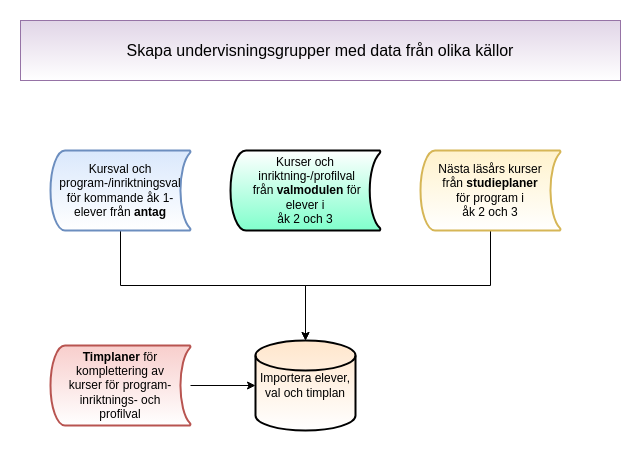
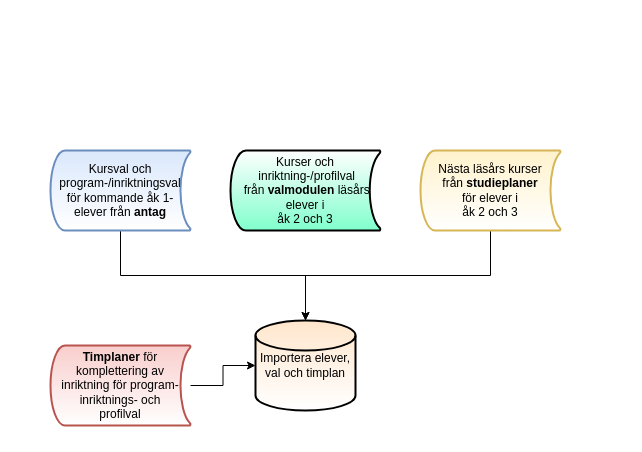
  <mxCell id="0" />
  <mxCell id="1" parent="0" />
- <mxCell id="2" value="&lt;font style=&quot;font-size: 16px&quot;&gt;Skapa undervisningsgrupper med data från olika källor&lt;/font&gt;" style="whiteSpace=wrap;html=1;fillColor=#e1d5e7;strokeColor=#9673a6;gradientColor=#ffffff;rounded=0;" parent="1" vertex="1"><mxGeometry x="20" y="20" width="600" height="60" as="geometry" /></mxCell>
  <mxCell id="3" style="edgeStyle=orthogonalEdgeStyle;orthogonalLoop=1;jettySize=auto;html=1;entryX=0.5;entryY=0;entryDx=0;entryDy=0;exitX=0.5;exitY=0;exitDx=0;exitDy=0;rounded=0;" parent="1" source="11" target="11" edge="1"><mxGeometry relative="1" as="geometry" /></mxCell>
- <mxCell id="4" value="Kurser och&lt;br&gt;&amp;nbsp;inriktning-/profilval&lt;br&gt;&amp;nbsp;från &lt;b&gt;valmodulen&lt;/b&gt; för&lt;br&gt;elever i &lt;br&gt;åk 2 och 3" style="strokeWidth=2;html=1;shape=mxgraph.flowchart.stored_data;whiteSpace=wrap;gradientColor=#80FFCC;rounded=0;" parent="1" vertex="1"><mxGeometry x="230" y="150" width="150" height="80" as="geometry" /></mxCell>
+ <mxCell id="4" value="Kurser och&lt;br&gt;&amp;nbsp;inriktning-/profilval&lt;br&gt;&amp;nbsp;från &lt;b&gt;valmodulen&lt;/b&gt; läsårs&lt;br&gt;elever i &lt;br&gt;åk 2 och 3" style="strokeWidth=2;html=1;shape=mxgraph.flowchart.stored_data;whiteSpace=wrap;gradientColor=#80FFCC;rounded=0;" parent="1" vertex="1"><mxGeometry x="230" y="150" width="150" height="80" as="geometry" /></mxCell>
  <mxCell id="5" style="edgeStyle=orthogonalEdgeStyle;orthogonalLoop=1;jettySize=auto;html=1;exitX=0.5;exitY=1;exitDx=0;exitDy=0;exitPerimeter=0;rounded=0;" parent="1" source="6" target="11" edge="1"><mxGeometry relative="1" as="geometry"><mxPoint x="110" y="240" as="sourcePoint" /></mxGeometry></mxCell>
  <mxCell id="6" value="Kursval och&lt;br&gt;program-/inriktningsval&lt;br&gt;för kommande åk 1-elever från &lt;b&gt;antag&lt;/b&gt;" style="strokeWidth=2;html=1;shape=mxgraph.flowchart.stored_data;whiteSpace=wrap;fillColor=#dae8fc;strokeColor=#6c8ebf;gradientColor=#ffffff;rounded=0;" parent="1" vertex="1"><mxGeometry x="50" y="150" width="140" height="80" as="geometry" /></mxCell>
  <mxCell id="7" style="edgeStyle=orthogonalEdgeStyle;orthogonalLoop=1;jettySize=auto;html=1;exitX=0.5;exitY=1;exitDx=0;exitDy=0;exitPerimeter=0;rounded=0;" parent="1" source="8" target="11" edge="1"><mxGeometry relative="1" as="geometry" /></mxCell>
- <mxCell id="8" value="Nästa läsårs kurser&lt;br&gt;från &lt;b&gt;studieplaner&lt;/b&gt;&lt;br&gt;för program i&lt;br&gt;åk 2 och 3" style="strokeWidth=2;html=1;shape=mxgraph.flowchart.stored_data;whiteSpace=wrap;fillColor=#fff2cc;strokeColor=#d6b656;gradientColor=#ffffff;rounded=0;" parent="1" vertex="1"><mxGeometry x="420" y="150" width="140" height="80" as="geometry" /></mxCell>
+ <mxCell id="8" value="Nästa läsårs kurser&lt;br&gt;från &lt;b&gt;studieplaner&lt;/b&gt;&lt;br&gt;för elever i&lt;br&gt;åk 2 och 3" style="strokeWidth=2;html=1;shape=mxgraph.flowchart.stored_data;whiteSpace=wrap;fillColor=#fff2cc;strokeColor=#d6b656;gradientColor=#ffffff;rounded=0;" parent="1" vertex="1"><mxGeometry x="420" y="150" width="140" height="80" as="geometry" /></mxCell>
  <mxCell id="9" value="" style="edgeStyle=orthogonalEdgeStyle;orthogonalLoop=1;jettySize=auto;html=1;rounded=0;" parent="1" source="10" target="11" edge="1"><mxGeometry relative="1" as="geometry" /></mxCell>
- <mxCell id="10" value="&lt;b&gt;Timplaner &lt;/b&gt;för komplettering av&lt;br&gt;kurser för program- inriktnings- och&lt;br&gt;profilval" style="strokeWidth=2;html=1;shape=mxgraph.flowchart.stored_data;whiteSpace=wrap;perimeter=rectanglePerimeter;fillColor=#f8cecc;strokeColor=#b85450;gradientColor=#ffffff;rounded=0;" parent="1" vertex="1"><mxGeometry x="50" y="345" width="140" height="80" as="geometry" /></mxCell>
- <mxCell id="11" value="Importera&amp;nbsp;elever, val och timplan" style="strokeWidth=2;html=1;shape=mxgraph.flowchart.database;whiteSpace=wrap;fontFamily=Helvetica;fontSize=12;align=center;strokeColor=default;fillColor=#ffe6cc;gradientColor=#ffffff;rounded=0;" parent="1" vertex="1"><mxGeometry x="255" y="340" width="100" height="90" as="geometry" /></mxCell>
+ <mxCell id="10" value="&lt;b&gt;Timplaner &lt;/b&gt;för komplettering av&lt;br&gt;inriktning för program- inriktnings- och&lt;br&gt;profilval" style="strokeWidth=2;html=1;shape=mxgraph.flowchart.stored_data;whiteSpace=wrap;perimeter=rectanglePerimeter;fillColor=#f8cecc;strokeColor=#b85450;gradientColor=#ffffff;rounded=0;" parent="1" vertex="1"><mxGeometry x="50" y="345" width="140" height="80" as="geometry" /></mxCell>
+ <mxCell id="11" value="Importera&amp;nbsp;elever, val och timplan" style="strokeWidth=2;html=1;shape=mxgraph.flowchart.database;whiteSpace=wrap;fontFamily=Helvetica;fontSize=12;align=center;strokeColor=default;fillColor=#ffe6cc;gradientColor=#ffffff;rounded=0;" parent="1" vertex="1"><mxGeometry x="255" y="320" width="100" height="90" as="geometry" /></mxCell>
  <mxCell id="12" style="edgeStyle=orthogonalEdgeStyle;orthogonalLoop=1;jettySize=auto;html=1;exitX=0.5;exitY=1;exitDx=0;exitDy=0;exitPerimeter=0;rounded=0;" parent="1" source="4" target="4" edge="1"><mxGeometry relative="1" as="geometry" /></mxCell>
